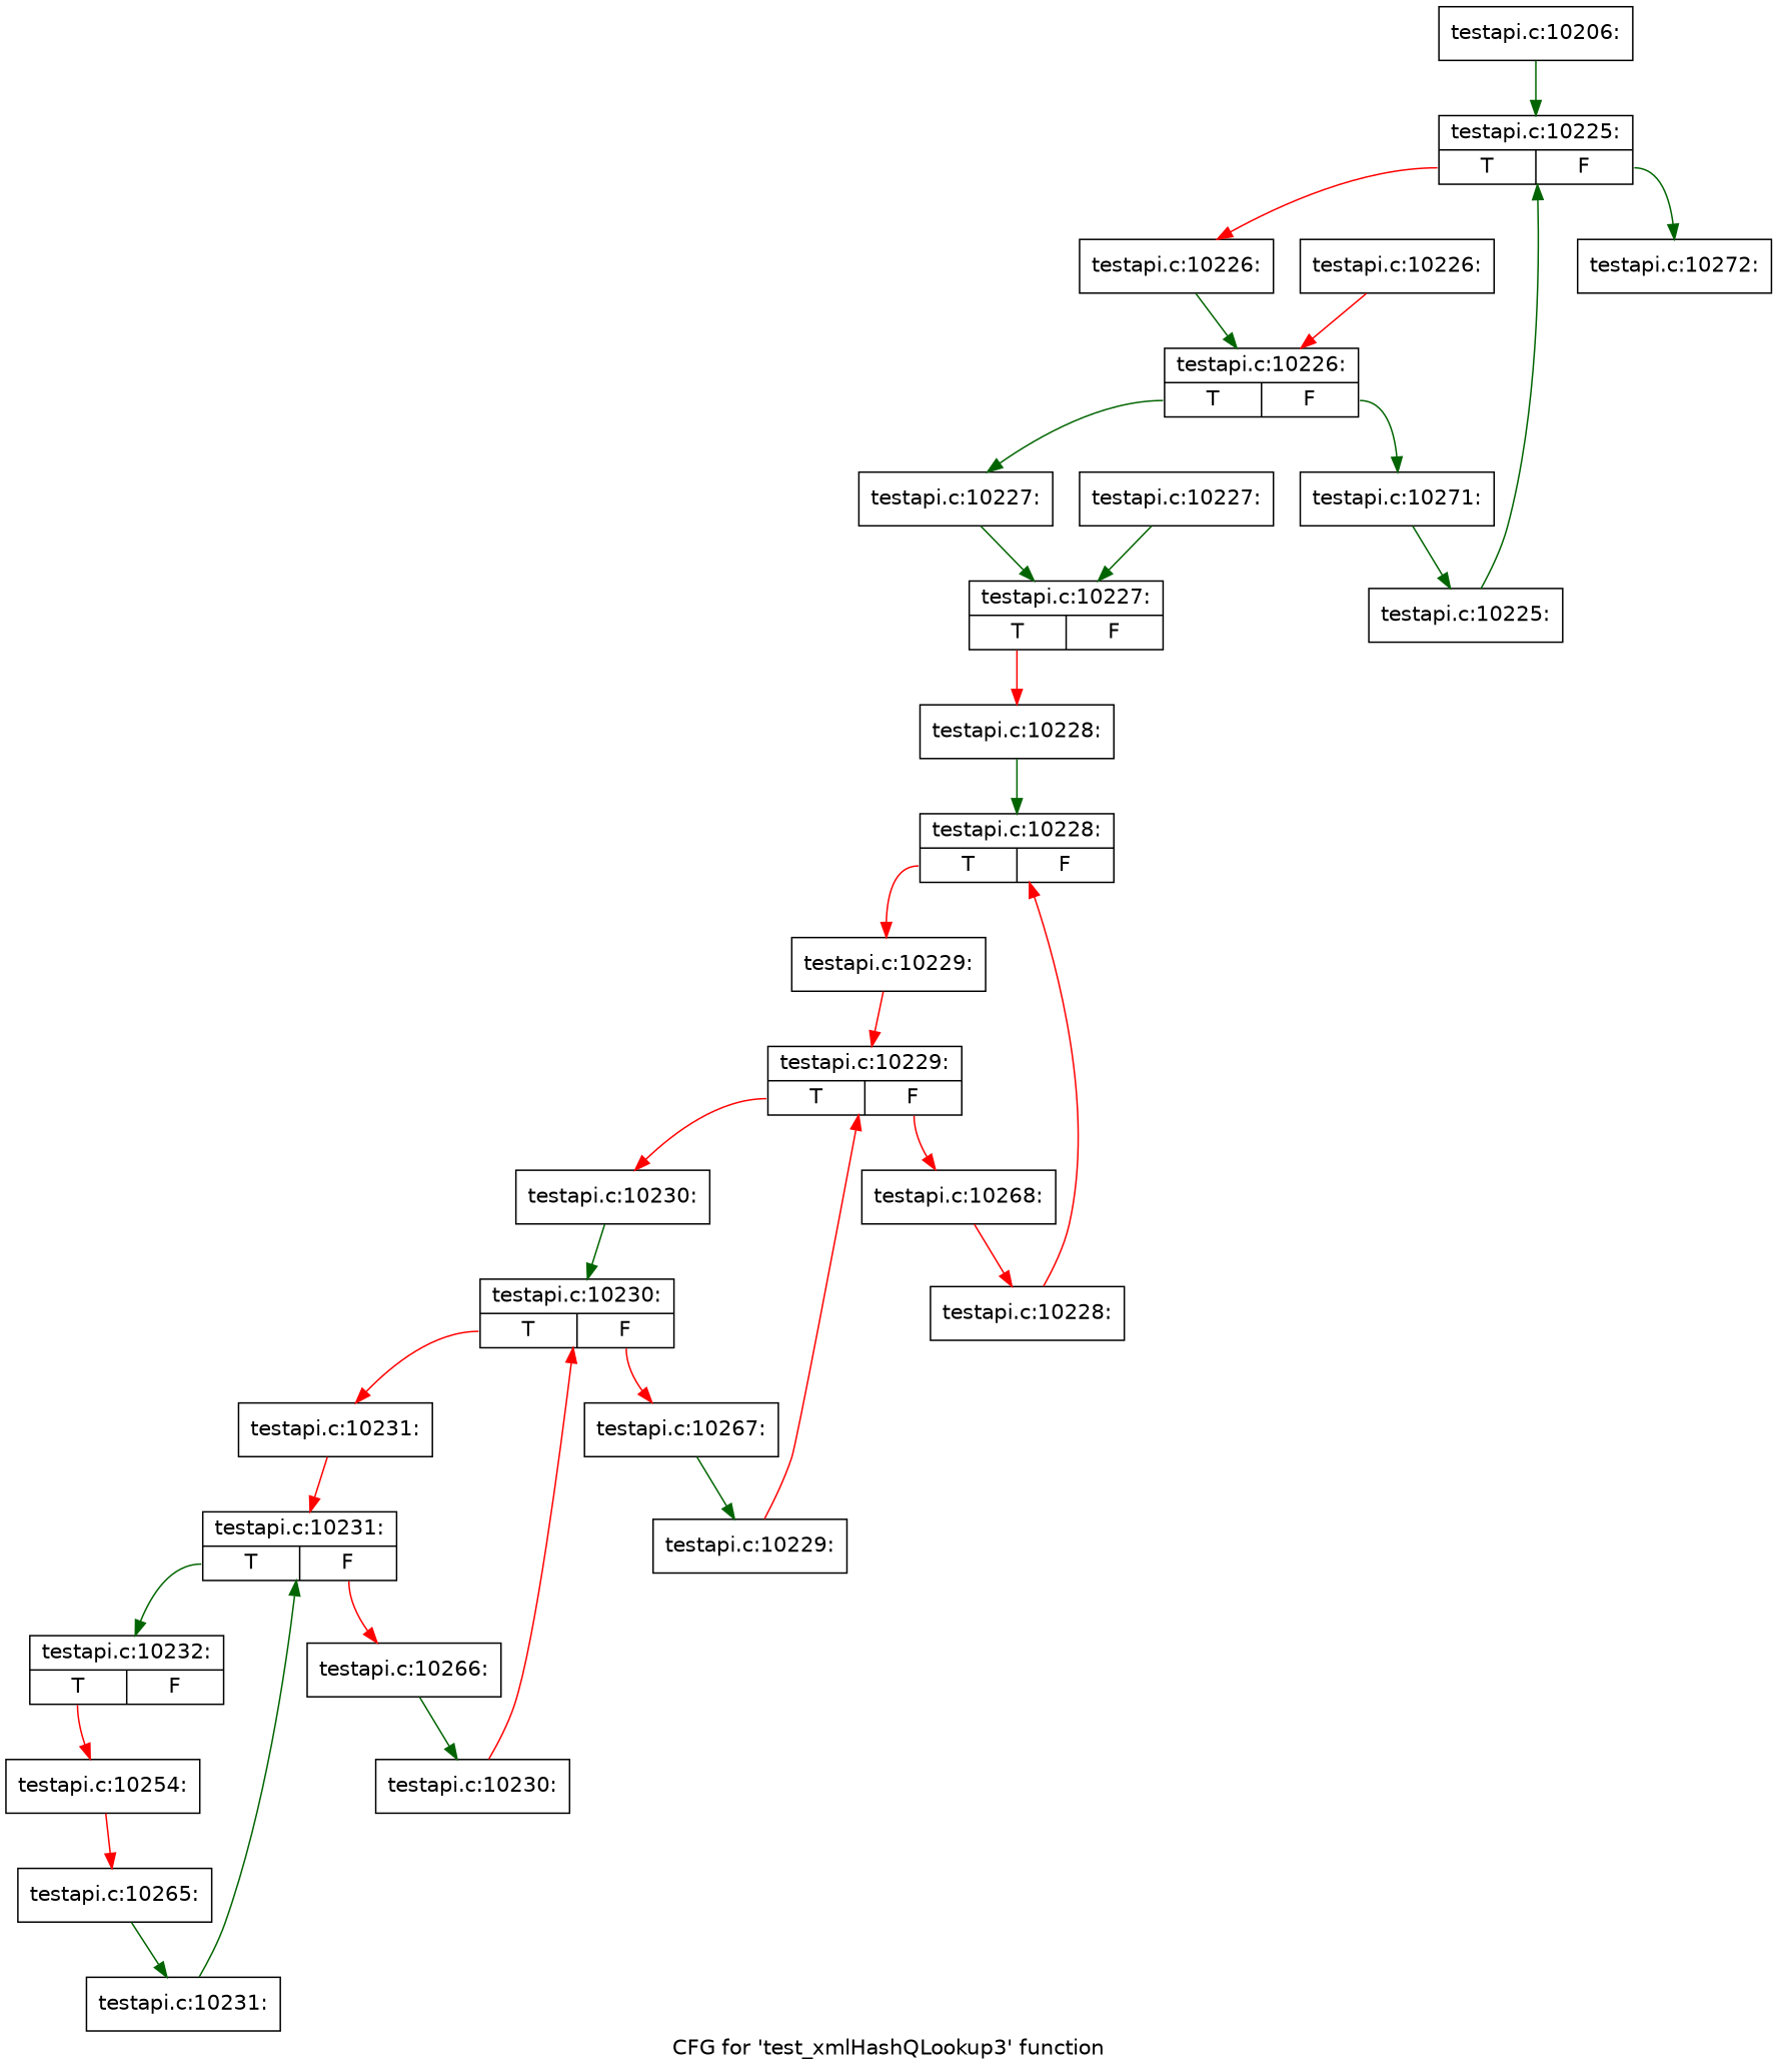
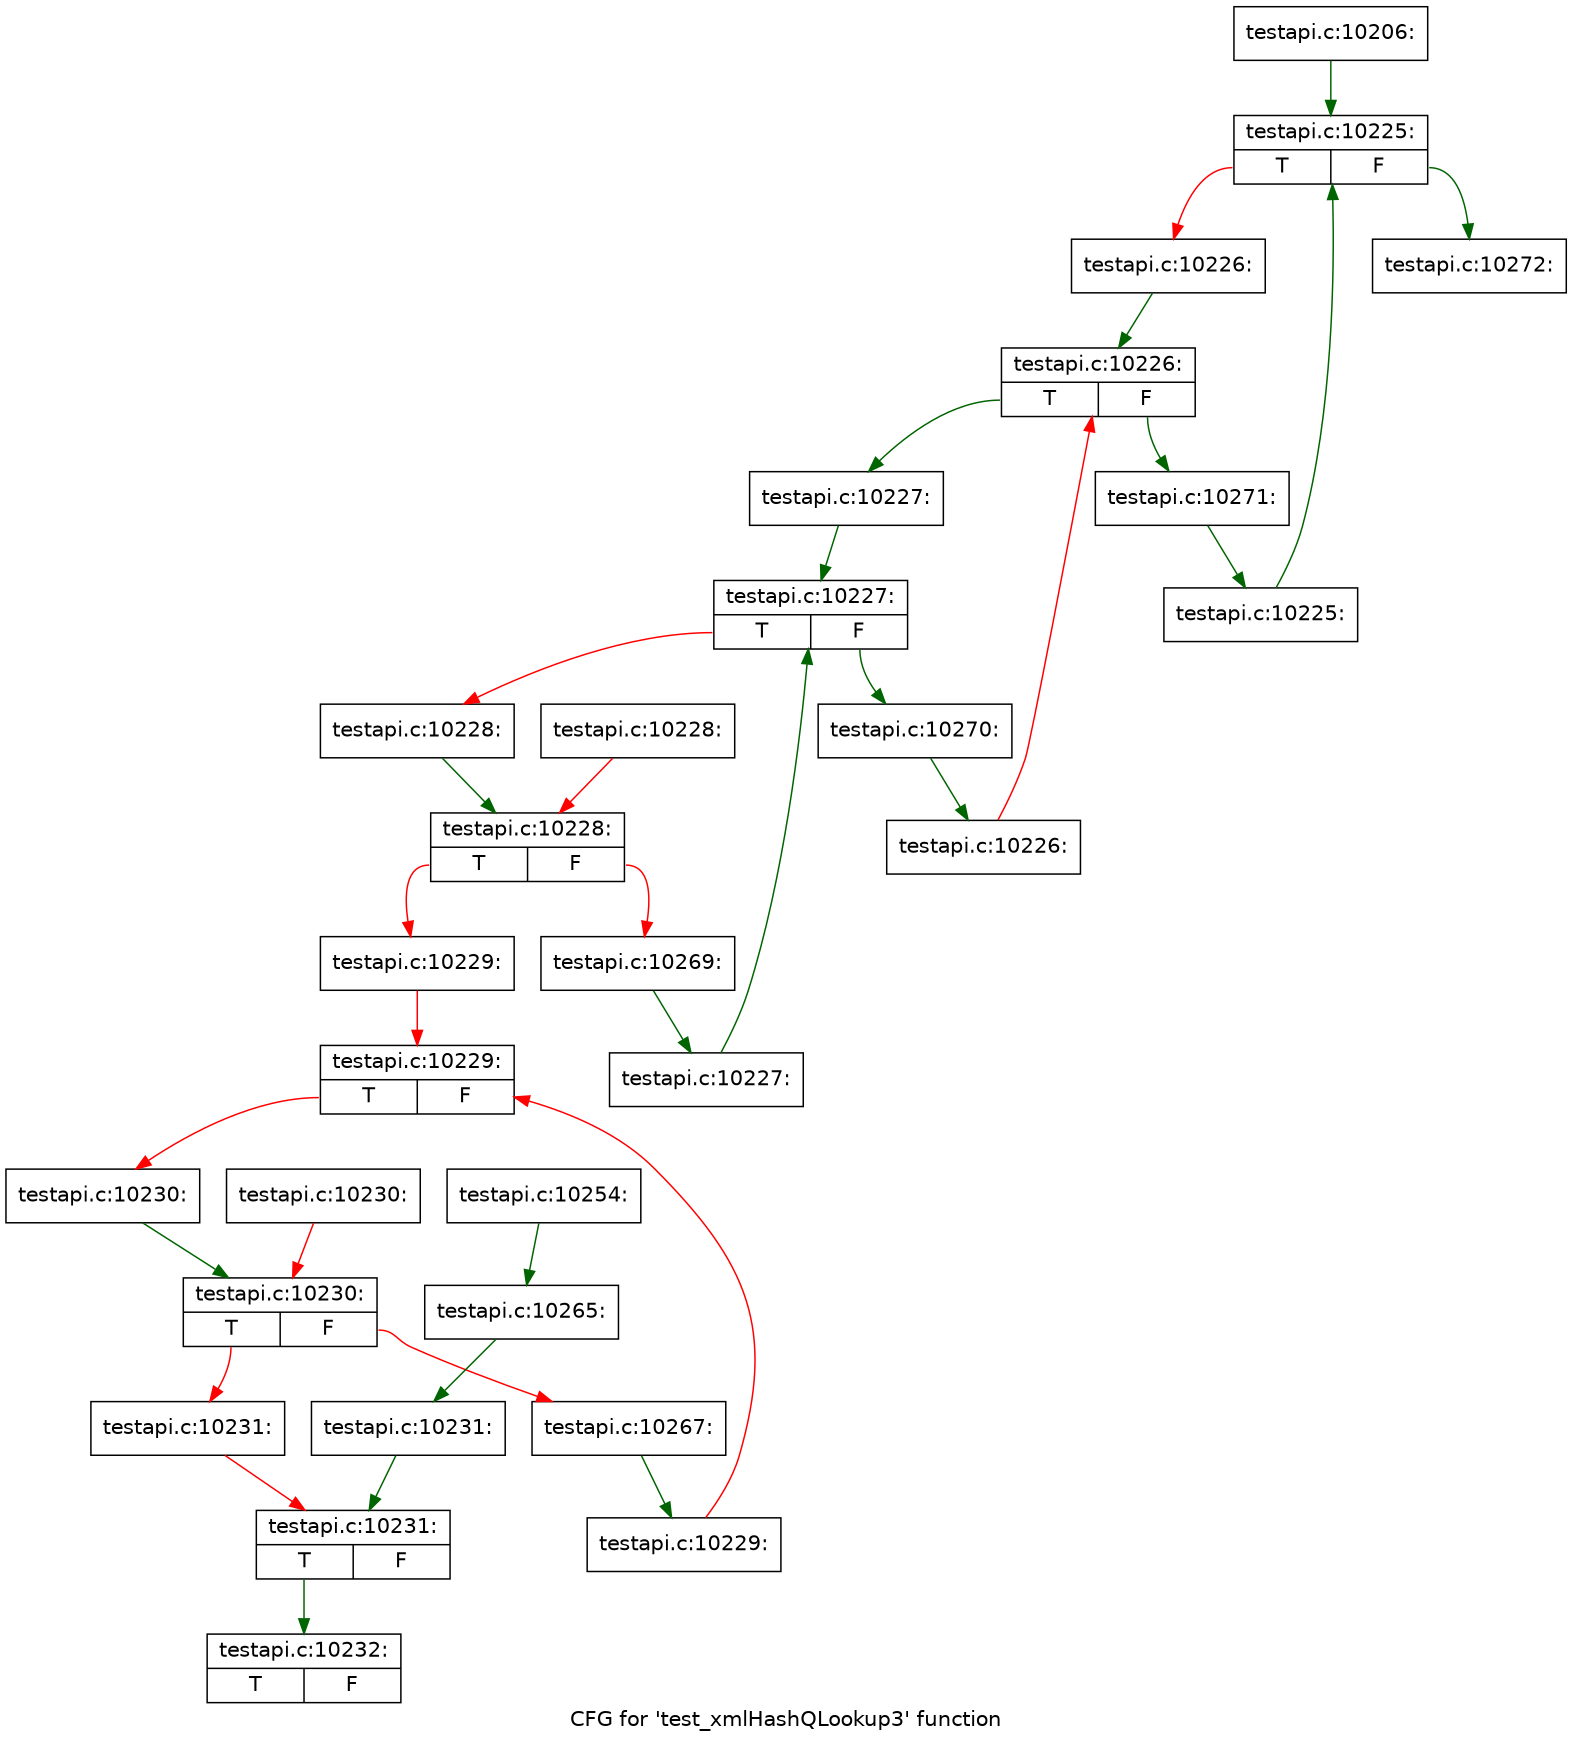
  digraph {
    fontname="DejaVu Sans"
    label="CFG for 'test_xmlHashQLookup3' function"
    node [fontname="DejaVu Sans" shape=record]
    edge [color=darkgreen fontname="DejaVu Sans"]
    n1 [label="{testapi.c:10206:}"]
    n2 [label="{testapi.c:10225:|{<s0>T|<s1>F}}"]
    n3 [label="{testapi.c:10226:}"]
    n4 [label="{testapi.c:10272:}"]
    n5 [label="{testapi.c:10226:|{<s0>T|<s1>F}}"]
    n6 [label="{testapi.c:10227:}"]
    n7 [label="{testapi.c:10271:}"]
    n8 [label="{testapi.c:10227:|{<s0>T|<s1>F}}"]
    n9 [label="{testapi.c:10225:}"]
    n10 [label="{testapi.c:10228:}"]
+   n11 [label="{testapi.c:10270:}"]
    n12 [label="{testapi.c:10228:|{<s0>T|<s1>F}}"]
    n13 [label="{testapi.c:10226:}"]
    n14 [label="{testapi.c:10229:}"]
+   n15 [label="{testapi.c:10269:}"]
    n16 [label="{testapi.c:10229:|{<s0>T|<s1>F}}"]
    n17 [label="{testapi.c:10227:}"]
    n18 [label="{testapi.c:10230:}"]
-   n19 [label="{testapi.c:10268:}"]
    n20 [label="{testapi.c:10230:|{<s0>T|<s1>F}}"]
    n21 [label="{testapi.c:10228:}"]
    n22 [label="{testapi.c:10231:}"]
    n23 [label="{testapi.c:10267:}"]
    n24 [label="{testapi.c:10231:|{<s0>T|<s1>F}}"]
    n25 [label="{testapi.c:10229:}"]
    n26 [label="{testapi.c:10232:|{<s0>T|<s1>F}}"]
-   n27 [label="{testapi.c:10266:}"]
    n28 [label="{testapi.c:10254:}"]
    n29 [label="{testapi.c:10230:}"]
    n30 [label="{testapi.c:10265:}"]
    n31 [label="{testapi.c:10231:}"]
    n1 -> n2
    n2 -> n3 [color=red tailport=s0]
    n2 -> n4 [tailport=s1]
    n3 -> n5
    n5 -> n6 [tailport=s0]
    n5 -> n7 [tailport=s1]
    n6 -> n8
    n7 -> n9
    n8 -> n10 [color=red tailport=s0]
+   n8 -> n11 [tailport=s1]
    n9 -> n2
    n10 -> n12
+   n11 -> n13
    n12 -> n14 [color=red tailport=s0]
+   n12 -> n15 [color=red tailport=s1]
    n13 -> n5 [color=red]
    n14 -> n16 [color=red]
+   n15 -> n17
    n16 -> n18 [color=red tailport=s0]
-   n16 -> n19 [color=red tailport=s1]
    n17 -> n8
    n18 -> n20
-   n19 -> n21 [color=red]
    n20 -> n22 [color=red tailport=s0]
    n20 -> n23 [color=red tailport=s1]
    n21 -> n12 [color=red]
    n22 -> n24 [color=red]
    n23 -> n25
    n24 -> n26 [tailport=s0]
-   n24 -> n27 [color=red tailport=s1]
    n25 -> n16 [color=red]
-   n26 -> n28 [color=red tailport=s0]
-   n27 -> n29
-   n28 -> n30 [color=red]
+   n28 -> n30
    n29 -> n20 [color=red]
    n30 -> n31
    n31 -> n24
  }
